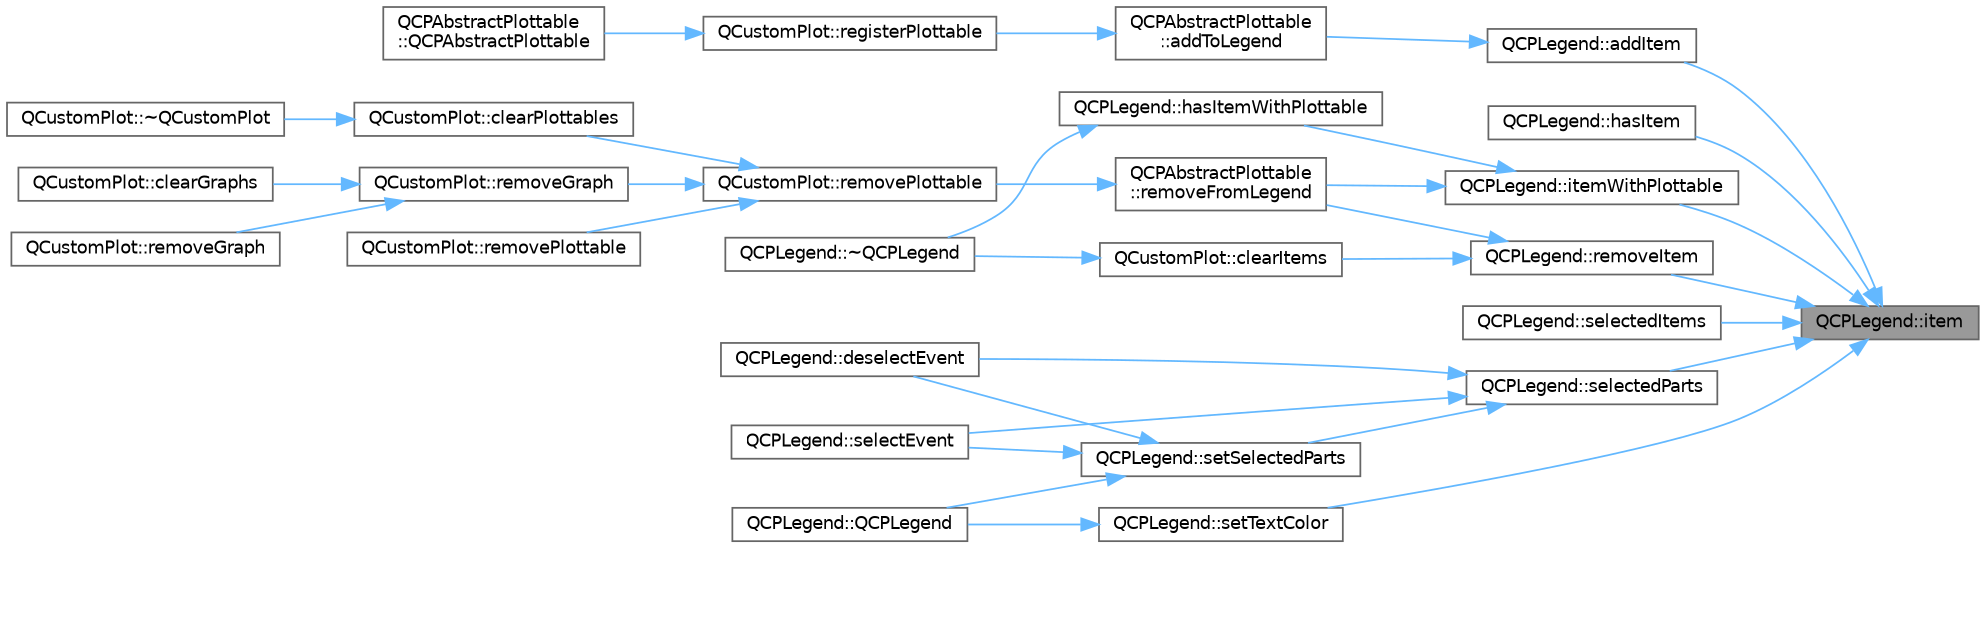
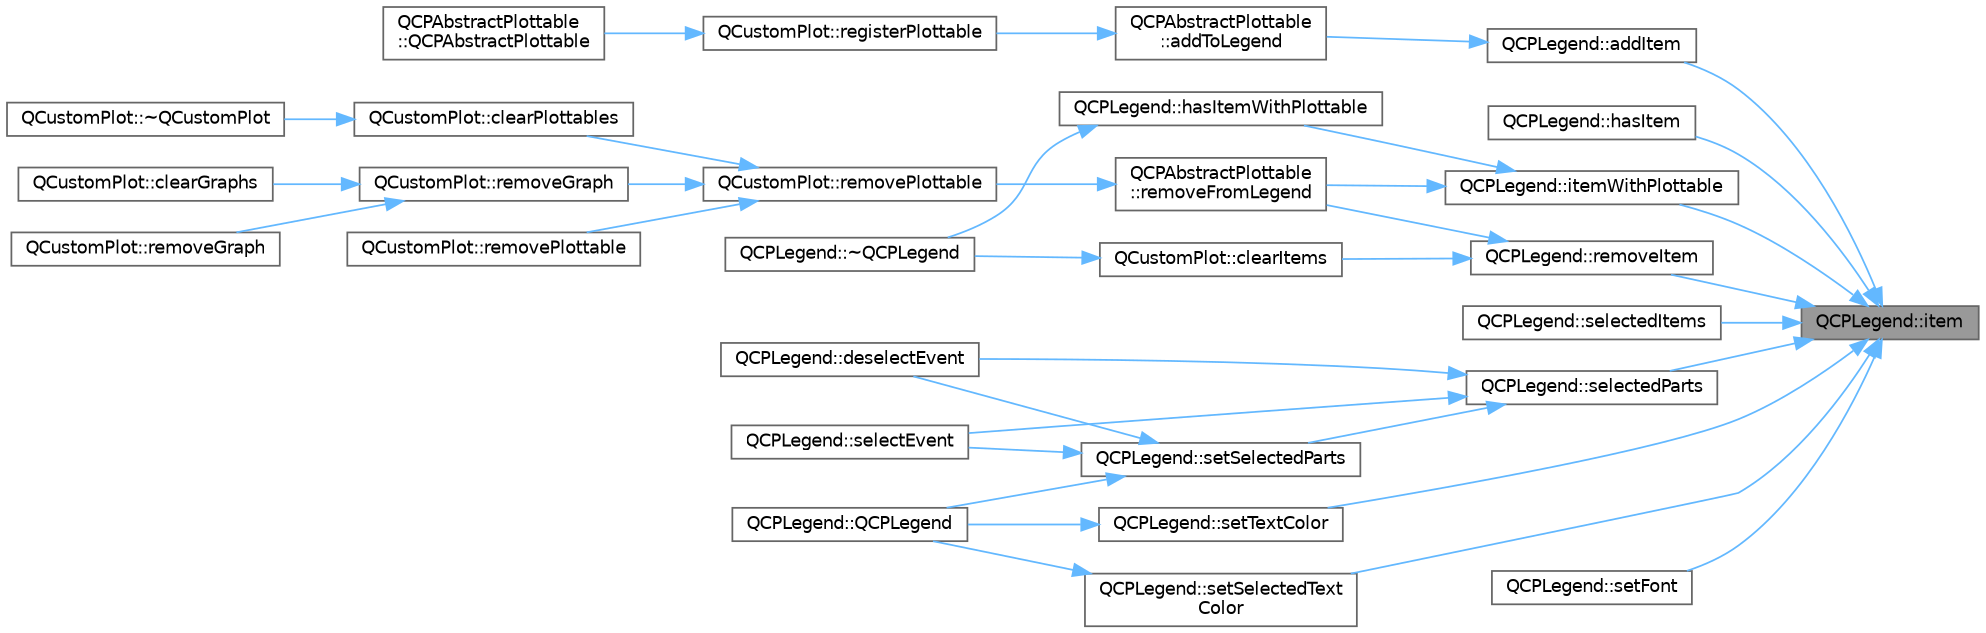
  digraph {
    rankdir=RL
    node [color=grey40 fillcolor=white fontname=Helvetica fontsize=10 shape=box style=filled]
    edge [color=steelblue1 dir=back fontname=Helvetica fontsize=10 labelfontname=Helvetica labelfontsize=10 style=solid]
    n1 [color=gray40 fillcolor=grey60 fontcolor=black height=0.2 label="QCPLegend::item" width=0.4]
    n2 [height=0.2 label="QCPLegend::addItem" width=0.4]
    n3 [height=0.2 label="QCPLegend::hasItem" width=0.4]
    n4 [height=0.2 label="QCPLegend::itemWithPlottable" width=0.4]
    n5 [height=0.2 label="QCPLegend::removeItem" width=0.4]
    n6 [height=0.2 label="QCPLegend::selectedItems" width=0.4]
    n7 [height=0.2 label="QCPLegend::selectedParts" width=0.4]
+   n8 [height=0.2 label="QCPLegend::setFont" width=0.4]
+   n9 [height=0.2 label="QCPLegend::setSelectedText\lColor" width=0.4]
    n10 [height=0.2 label="QCPLegend::setTextColor" width=0.4]
    n11 [height=0.2 label="QCPAbstractPlottable\l::addToLegend" width=0.4]
    n12 [height=0.2 label="QCPLegend::hasItemWithPlottable" width=0.4]
    n13 [height=0.2 label="QCPAbstractPlottable\l::removeFromLegend" width=0.4]
    n14 [height=0.2 label="QCustomPlot::clearItems" width=0.4]
    n15 [height=0.2 label="QCPLegend::setSelectedParts" width=0.4]
    n16 [height=0.2 label="QCPLegend::deselectEvent" width=0.4]
    n17 [height=0.2 label="QCPLegend::selectEvent" width=0.4]
    n18 [height=0.2 label="QCPLegend::QCPLegend" width=0.4]
    n19 [height=0.2 label="QCustomPlot::registerPlottable" width=0.4]
    n20 [height=0.2 label="QCPAbstractPlottable\l::QCPAbstractPlottable" width=0.4]
    n21 [height=0.2 label="QCPLegend::~QCPLegend" width=0.4]
    n22 [height=0.2 label="QCustomPlot::removePlottable" width=0.4]
    n23 [height=0.2 label="QCustomPlot::clearPlottables" width=0.4]
    n24 [height=0.2 label="QCustomPlot::removeGraph" width=0.4]
    n25 [height=0.2 label="QCustomPlot::removePlottable" width=0.4]
    n26 [height=0.2 label="QCustomPlot::~QCustomPlot" width=0.4]
    n27 [height=0.2 label="QCustomPlot::clearGraphs" width=0.4]
    n28 [height=0.2 label="QCustomPlot::removeGraph" width=0.4]
    n1 -> n2
    n1 -> n3
    n1 -> n4
    n1 -> n5
    n1 -> n6
    n1 -> n7
+   n1 -> n8
+   n1 -> n9
    n1 -> n10
    n2 -> n11
    n4 -> n12
    n4 -> n13
    n5 -> n13
    n5 -> n14
    n7 -> n15
    n7 -> n16
    n7 -> n17
+   n9 -> n18
    n10 -> n18
    n11 -> n19
    n12 -> n21
    n13 -> n22
    n14 -> n21
    n15 -> n16
    n15 -> n17
    n15 -> n18
    n19 -> n20
    n22 -> n23
    n22 -> n24
    n22 -> n25
    n23 -> n26
    n24 -> n27
    n24 -> n28
  }
